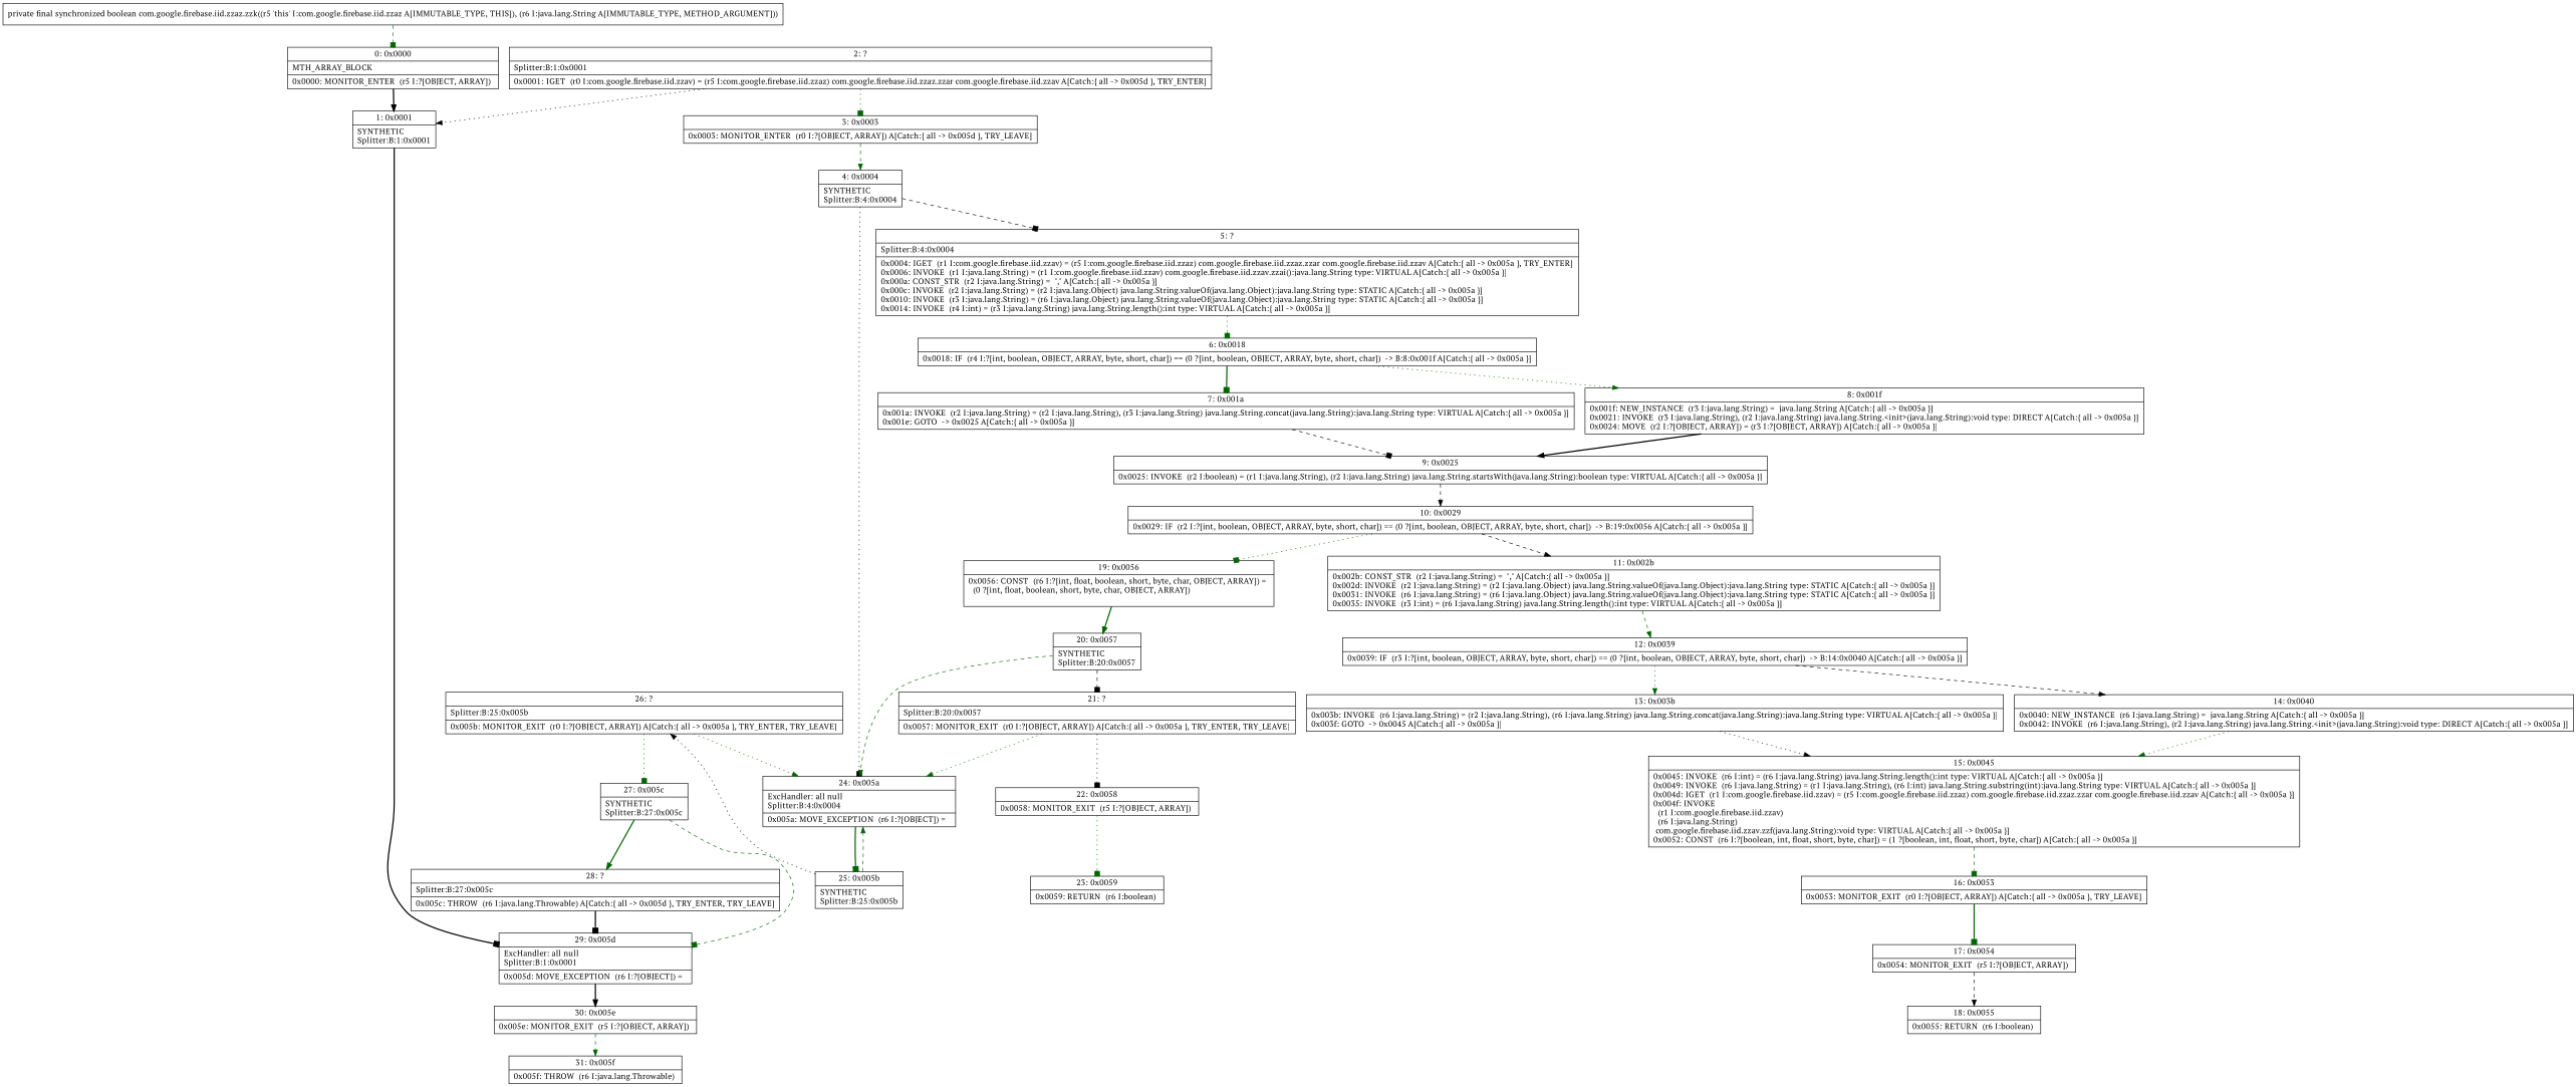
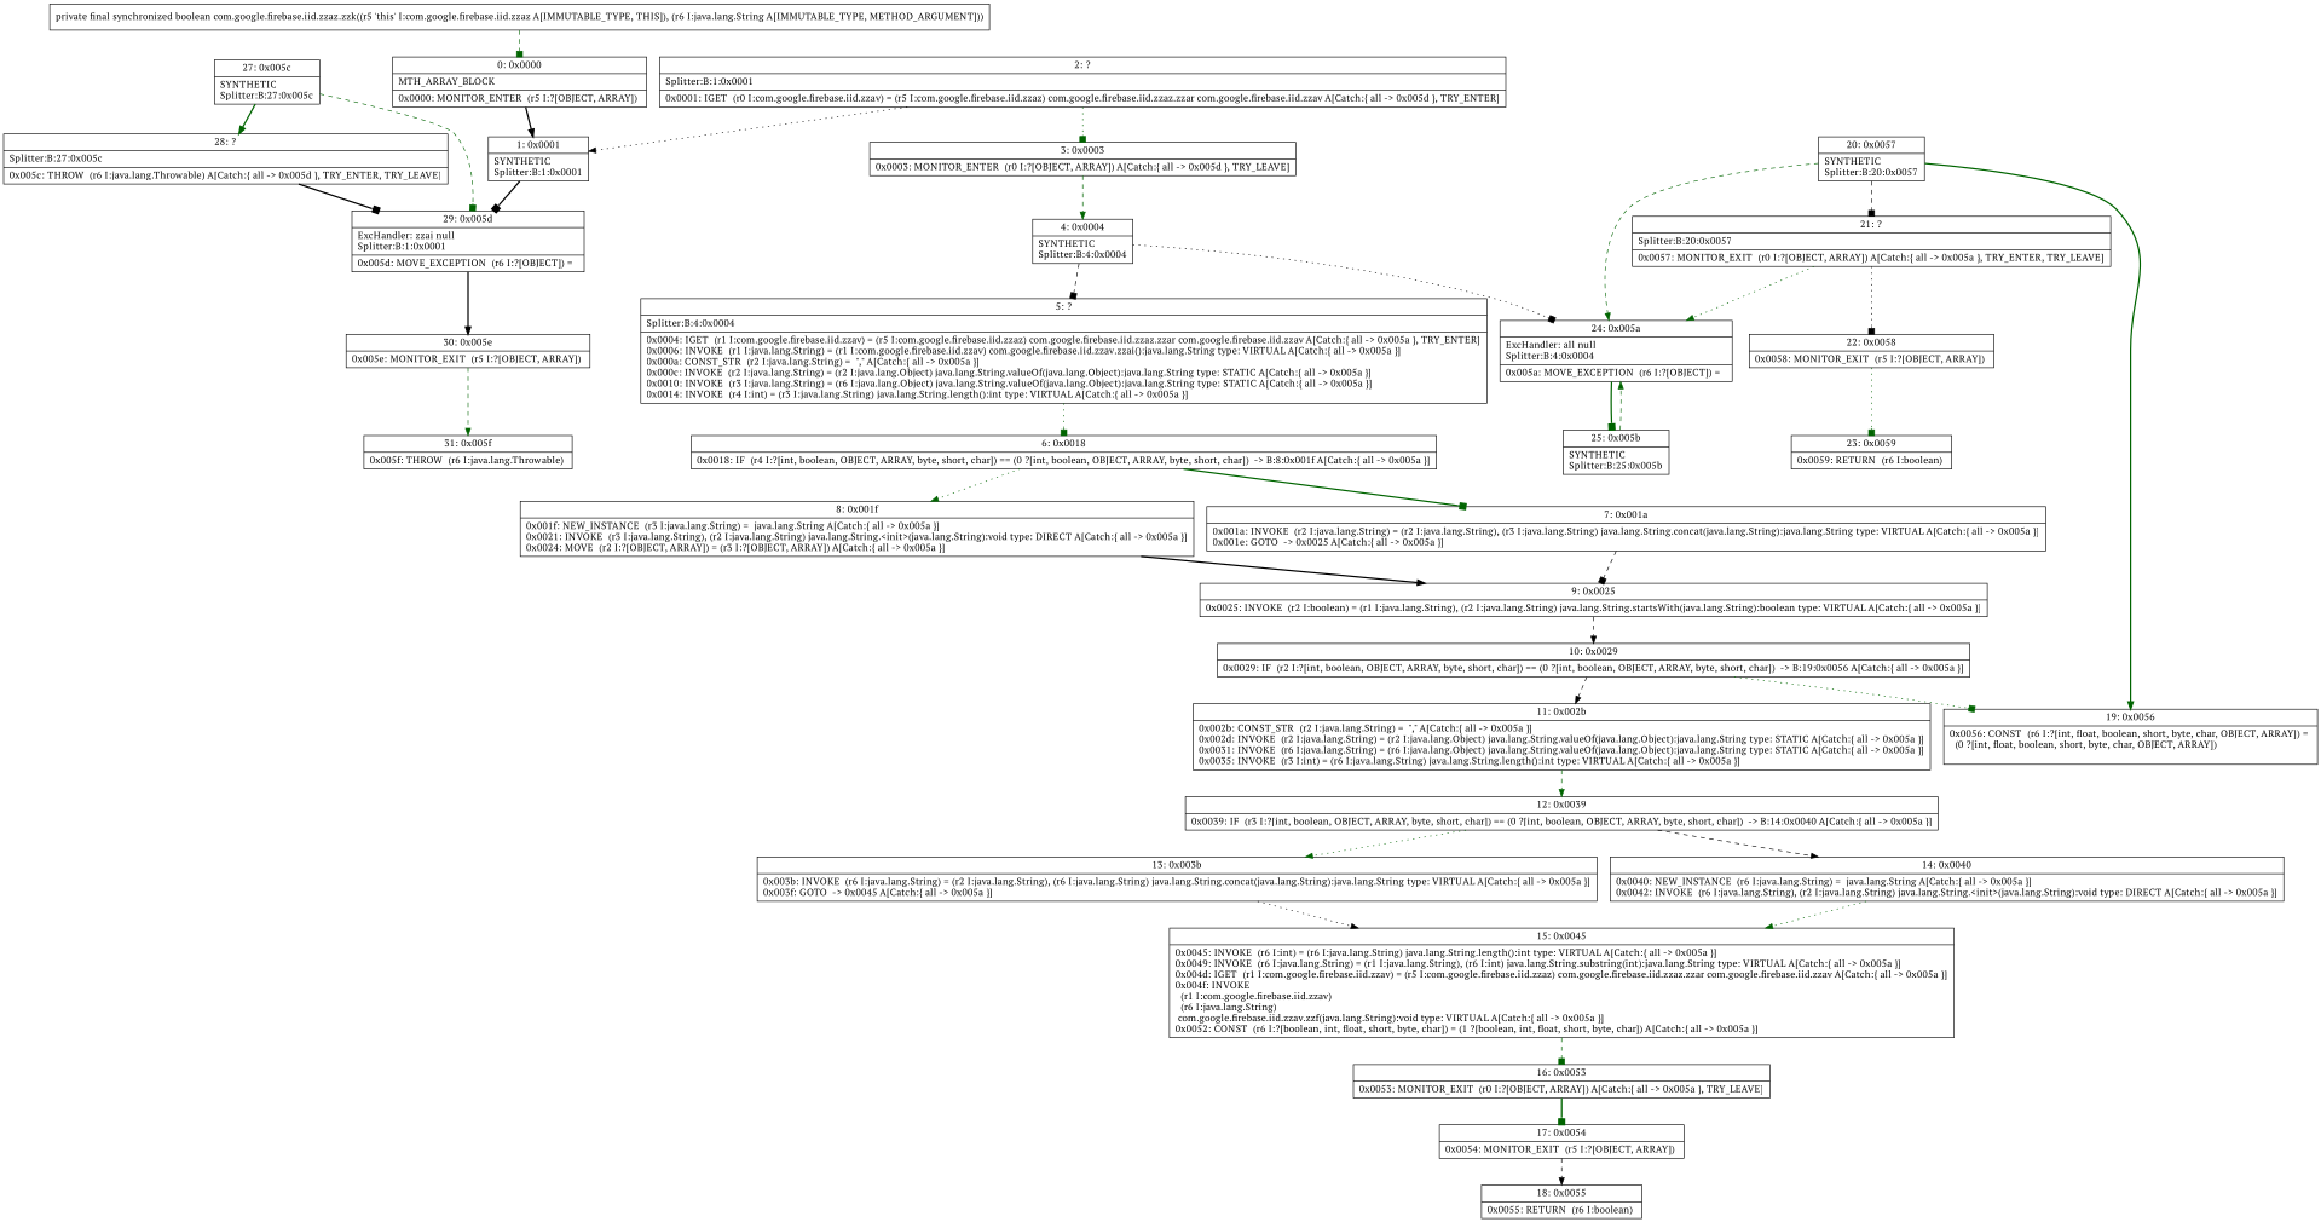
  digraph {
    fontname="PT Serif"
    node [fontname="PT Serif" shape=record]
    edge [arrowhead=normal color=darkgreen fontname="PT Serif" style=dotted]
    n1 [label="{0\:\ 0x0000|MTH_ARRAY_BLOCK\l|0x0000: MONITOR_ENTER  (r5 I:?[OBJECT, ARRAY]) \l}"]
    n2 [label="{1\:\ 0x0001|SYNTHETIC\lSplitter:B:1:0x0001\l}"]
-   n3 [label="{29\:\ 0x005d|ExcHandler: all null\lSplitter:B:1:0x0001\l|0x005d: MOVE_EXCEPTION  (r6 I:?[OBJECT]) =  \l}"]
+   n3 [label="{29\:\ 0x005d|ExcHandler: zzai null\lSplitter:B:1:0x0001\l|0x005d: MOVE_EXCEPTION  (r6 I:?[OBJECT]) =  \l}"]
    n4 [label="{2\:\ ?|Splitter:B:1:0x0001\l|0x0001: IGET  (r0 I:com.google.firebase.iid.zzav) = (r5 I:com.google.firebase.iid.zzaz) com.google.firebase.iid.zzaz.zzar com.google.firebase.iid.zzav A[Catch:\{ all \-\> 0x005d \}, TRY_ENTER]\l}"]
    n5 [label="{3\:\ 0x0003|0x0003: MONITOR_ENTER  (r0 I:?[OBJECT, ARRAY]) A[Catch:\{ all \-\> 0x005d \}, TRY_LEAVE]\l}"]
    n6 [label="{30\:\ 0x005e|0x005e: MONITOR_EXIT  (r5 I:?[OBJECT, ARRAY]) \l}"]
    n7 [label="{4\:\ 0x0004|SYNTHETIC\lSplitter:B:4:0x0004\l}"]
    n8 [label="{5\:\ ?|Splitter:B:4:0x0004\l|0x0004: IGET  (r1 I:com.google.firebase.iid.zzav) = (r5 I:com.google.firebase.iid.zzaz) com.google.firebase.iid.zzaz.zzar com.google.firebase.iid.zzav A[Catch:\{ all \-\> 0x005a \}, TRY_ENTER]\l0x0006: INVOKE  (r1 I:java.lang.String) = (r1 I:com.google.firebase.iid.zzav) com.google.firebase.iid.zzav.zzai():java.lang.String type: VIRTUAL A[Catch:\{ all \-\> 0x005a \}]\l0x000a: CONST_STR  (r2 I:java.lang.String) =  \",\" A[Catch:\{ all \-\> 0x005a \}]\l0x000c: INVOKE  (r2 I:java.lang.String) = (r2 I:java.lang.Object) java.lang.String.valueOf(java.lang.Object):java.lang.String type: STATIC A[Catch:\{ all \-\> 0x005a \}]\l0x0010: INVOKE  (r3 I:java.lang.String) = (r6 I:java.lang.Object) java.lang.String.valueOf(java.lang.Object):java.lang.String type: STATIC A[Catch:\{ all \-\> 0x005a \}]\l0x0014: INVOKE  (r4 I:int) = (r3 I:java.lang.String) java.lang.String.length():int type: VIRTUAL A[Catch:\{ all \-\> 0x005a \}]\l}"]
    n9 [label="{24\:\ 0x005a|ExcHandler: all null\lSplitter:B:4:0x0004\l|0x005a: MOVE_EXCEPTION  (r6 I:?[OBJECT]) =  \l}"]
    n10 [label="{6\:\ 0x0018|0x0018: IF  (r4 I:?[int, boolean, OBJECT, ARRAY, byte, short, char]) == (0 ?[int, boolean, OBJECT, ARRAY, byte, short, char])  \-\> B:8:0x001f A[Catch:\{ all \-\> 0x005a \}]\l}"]
    n11 [label="{25\:\ 0x005b|SYNTHETIC\lSplitter:B:25:0x005b\l}"]
    n12 [label="{7\:\ 0x001a|0x001a: INVOKE  (r2 I:java.lang.String) = (r2 I:java.lang.String), (r3 I:java.lang.String) java.lang.String.concat(java.lang.String):java.lang.String type: VIRTUAL A[Catch:\{ all \-\> 0x005a \}]\l0x001e: GOTO  \-\> 0x0025 A[Catch:\{ all \-\> 0x005a \}]\l}"]
    n13 [label="{8\:\ 0x001f|0x001f: NEW_INSTANCE  (r3 I:java.lang.String) =  java.lang.String A[Catch:\{ all \-\> 0x005a \}]\l0x0021: INVOKE  (r3 I:java.lang.String), (r2 I:java.lang.String) java.lang.String.\<init\>(java.lang.String):void type: DIRECT A[Catch:\{ all \-\> 0x005a \}]\l0x0024: MOVE  (r2 I:?[OBJECT, ARRAY]) = (r3 I:?[OBJECT, ARRAY]) A[Catch:\{ all \-\> 0x005a \}]\l}"]
    n14 [label="{9\:\ 0x0025|0x0025: INVOKE  (r2 I:boolean) = (r1 I:java.lang.String), (r2 I:java.lang.String) java.lang.String.startsWith(java.lang.String):boolean type: VIRTUAL A[Catch:\{ all \-\> 0x005a \}]\l}"]
    n15 [label="{10\:\ 0x0029|0x0029: IF  (r2 I:?[int, boolean, OBJECT, ARRAY, byte, short, char]) == (0 ?[int, boolean, OBJECT, ARRAY, byte, short, char])  \-\> B:19:0x0056 A[Catch:\{ all \-\> 0x005a \}]\l}"]
    n16 [label="{11\:\ 0x002b|0x002b: CONST_STR  (r2 I:java.lang.String) =  \",\" A[Catch:\{ all \-\> 0x005a \}]\l0x002d: INVOKE  (r2 I:java.lang.String) = (r2 I:java.lang.Object) java.lang.String.valueOf(java.lang.Object):java.lang.String type: STATIC A[Catch:\{ all \-\> 0x005a \}]\l0x0031: INVOKE  (r6 I:java.lang.String) = (r6 I:java.lang.Object) java.lang.String.valueOf(java.lang.Object):java.lang.String type: STATIC A[Catch:\{ all \-\> 0x005a \}]\l0x0035: INVOKE  (r3 I:int) = (r6 I:java.lang.String) java.lang.String.length():int type: VIRTUAL A[Catch:\{ all \-\> 0x005a \}]\l}"]
    n17 [label="{19\:\ 0x0056|0x0056: CONST  (r6 I:?[int, float, boolean, short, byte, char, OBJECT, ARRAY]) = \l  (0 ?[int, float, boolean, short, byte, char, OBJECT, ARRAY])\l \l}"]
    n18 [label="{12\:\ 0x0039|0x0039: IF  (r3 I:?[int, boolean, OBJECT, ARRAY, byte, short, char]) == (0 ?[int, boolean, OBJECT, ARRAY, byte, short, char])  \-\> B:14:0x0040 A[Catch:\{ all \-\> 0x005a \}]\l}"]
    n19 [label="{20\:\ 0x0057|SYNTHETIC\lSplitter:B:20:0x0057\l}"]
    n20 [label="{13\:\ 0x003b|0x003b: INVOKE  (r6 I:java.lang.String) = (r2 I:java.lang.String), (r6 I:java.lang.String) java.lang.String.concat(java.lang.String):java.lang.String type: VIRTUAL A[Catch:\{ all \-\> 0x005a \}]\l0x003f: GOTO  \-\> 0x0045 A[Catch:\{ all \-\> 0x005a \}]\l}"]
    n21 [label="{14\:\ 0x0040|0x0040: NEW_INSTANCE  (r6 I:java.lang.String) =  java.lang.String A[Catch:\{ all \-\> 0x005a \}]\l0x0042: INVOKE  (r6 I:java.lang.String), (r2 I:java.lang.String) java.lang.String.\<init\>(java.lang.String):void type: DIRECT A[Catch:\{ all \-\> 0x005a \}]\l}"]
    n22 [label="{15\:\ 0x0045|0x0045: INVOKE  (r6 I:int) = (r6 I:java.lang.String) java.lang.String.length():int type: VIRTUAL A[Catch:\{ all \-\> 0x005a \}]\l0x0049: INVOKE  (r6 I:java.lang.String) = (r1 I:java.lang.String), (r6 I:int) java.lang.String.substring(int):java.lang.String type: VIRTUAL A[Catch:\{ all \-\> 0x005a \}]\l0x004d: IGET  (r1 I:com.google.firebase.iid.zzav) = (r5 I:com.google.firebase.iid.zzaz) com.google.firebase.iid.zzaz.zzar com.google.firebase.iid.zzav A[Catch:\{ all \-\> 0x005a \}]\l0x004f: INVOKE  \l  (r1 I:com.google.firebase.iid.zzav)\l  (r6 I:java.lang.String)\l com.google.firebase.iid.zzav.zzf(java.lang.String):void type: VIRTUAL A[Catch:\{ all \-\> 0x005a \}]\l0x0052: CONST  (r6 I:?[boolean, int, float, short, byte, char]) = (1 ?[boolean, int, float, short, byte, char]) A[Catch:\{ all \-\> 0x005a \}]\l}"]
    n23 [label="{16\:\ 0x0053|0x0053: MONITOR_EXIT  (r0 I:?[OBJECT, ARRAY]) A[Catch:\{ all \-\> 0x005a \}, TRY_LEAVE]\l}"]
    n24 [label="{17\:\ 0x0054|0x0054: MONITOR_EXIT  (r5 I:?[OBJECT, ARRAY]) \l}"]
    n25 [label="{18\:\ 0x0055|0x0055: RETURN  (r6 I:boolean) \l}"]
    n26 [label="{21\:\ ?|Splitter:B:20:0x0057\l|0x0057: MONITOR_EXIT  (r0 I:?[OBJECT, ARRAY]) A[Catch:\{ all \-\> 0x005a \}, TRY_ENTER, TRY_LEAVE]\l}"]
    n27 [label="{22\:\ 0x0058|0x0058: MONITOR_EXIT  (r5 I:?[OBJECT, ARRAY]) \l}"]
    n28 [label="{23\:\ 0x0059|0x0059: RETURN  (r6 I:boolean) \l}"]
-   n29 [label="{26\:\ ?|Splitter:B:25:0x005b\l|0x005b: MONITOR_EXIT  (r0 I:?[OBJECT, ARRAY]) A[Catch:\{ all \-\> 0x005a \}, TRY_ENTER, TRY_LEAVE]\l}"]
    n30 [label="{27\:\ 0x005c|SYNTHETIC\lSplitter:B:27:0x005c\l}"]
    n31 [label="{28\:\ ?|Splitter:B:27:0x005c\l|0x005c: THROW  (r6 I:java.lang.Throwable) A[Catch:\{ all \-\> 0x005d \}, TRY_ENTER, TRY_LEAVE]\l}"]
    n32 [label="{31\:\ 0x005f|0x005f: THROW  (r6 I:java.lang.Throwable) \l}"]
    n33 [label="{private final synchronized boolean com.google.firebase.iid.zzaz.zzk((r5 'this' I:com.google.firebase.iid.zzaz A[IMMUTABLE_TYPE, THIS]), (r6 I:java.lang.String A[IMMUTABLE_TYPE, METHOD_ARGUMENT])) }"]
    n1 -> n2 [color=black style=bold]
    n2 -> n3 [arrowhead=box color=black style=bold]
    n3 -> n6 [color=black style=bold]
    n4 -> n2 [color=black]
    n4 -> n5 [arrowhead=box]
    n5 -> n7 [style=dashed]
    n6 -> n32 [style=dashed]
    n7 -> n8 [arrowhead=box color=black style=dashed]
    n7 -> n9 [arrowhead=box color=black]
    n8 -> n10 [arrowhead=box]
    n9 -> n11 [arrowhead=box style=bold]
    n10 -> n12 [arrowhead=box style=bold]
    n10 -> n13
    n11 -> n9 [style=dashed]
-   n11 -> n29 [color=black]
    n12 -> n14 [arrowhead=box color=black style=dashed]
    n13 -> n14 [color=black style=bold]
    n14 -> n15 [color=black style=dashed]
    n15 -> n16 [color=black style=dashed]
    n15 -> n17 [arrowhead=box]
    n16 -> n18 [style=dashed]
-   n17 -> n19 [style=bold]
+   n19 -> n17 [style=bold]
    n18 -> n20
    n18 -> n21 [color=black style=dashed]
    n19 -> n9 [style=dashed]
    n19 -> n26 [arrowhead=box color=black style=dashed]
    n20 -> n22 [color=black]
    n21 -> n22
    n22 -> n23 [arrowhead=box style=dashed]
    n23 -> n24 [arrowhead=box style=bold]
    n24 -> n25 [color=black style=dashed]
    n26 -> n9
    n26 -> n27 [arrowhead=box color=black]
    n27 -> n28 [arrowhead=box]
-   n29 -> n9
-   n29 -> n30 [arrowhead=box]
    n30 -> n3 [arrowhead=box style=dashed]
    n30 -> n31 [style=bold]
    n31 -> n3 [arrowhead=box color=black style=bold]
    n33 -> n1 [arrowhead=box style=dashed]
  }
